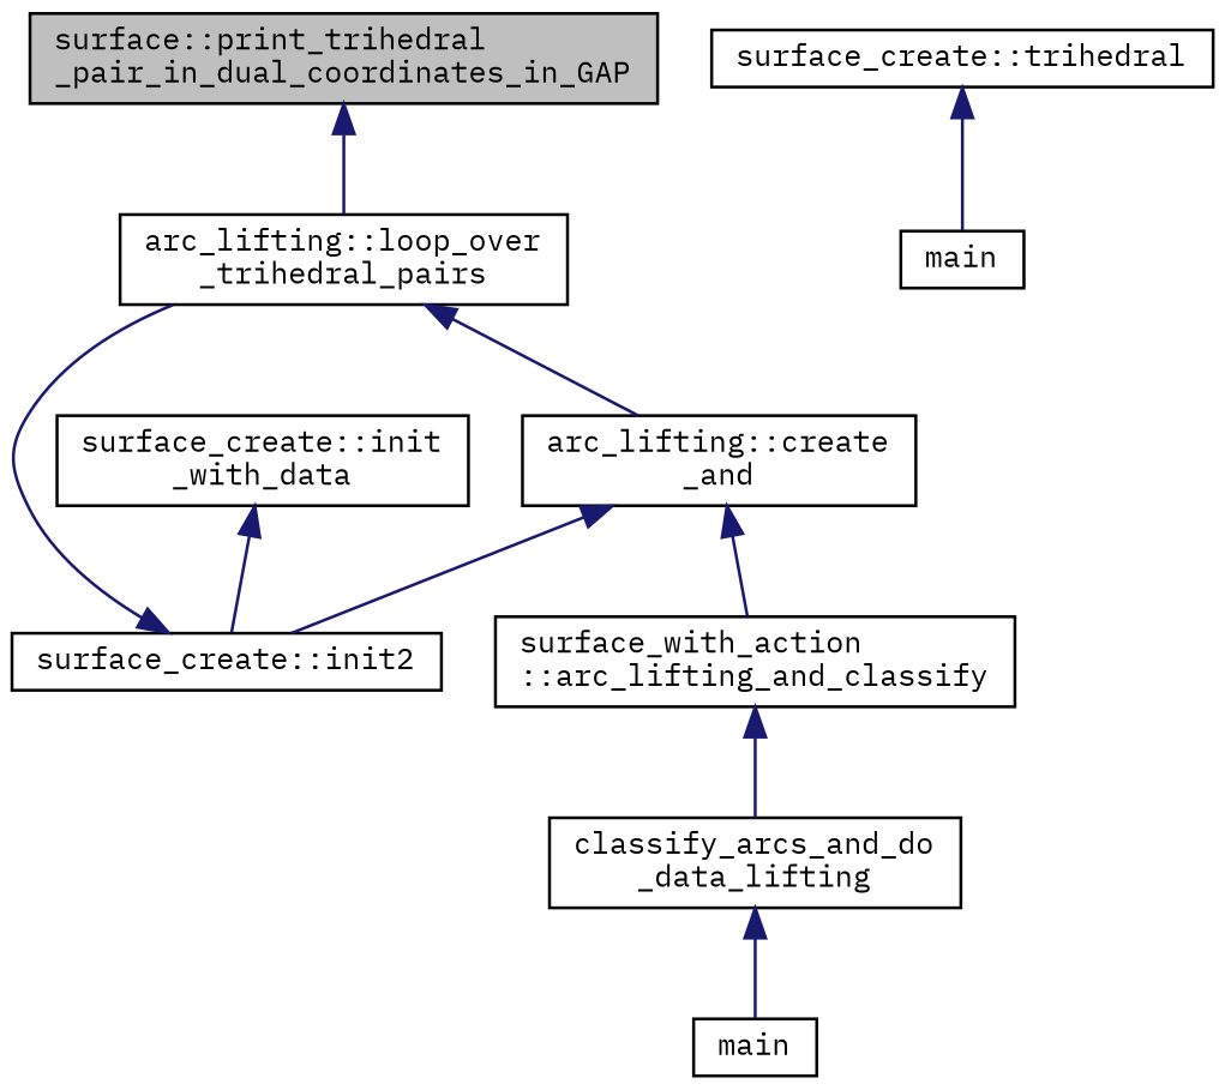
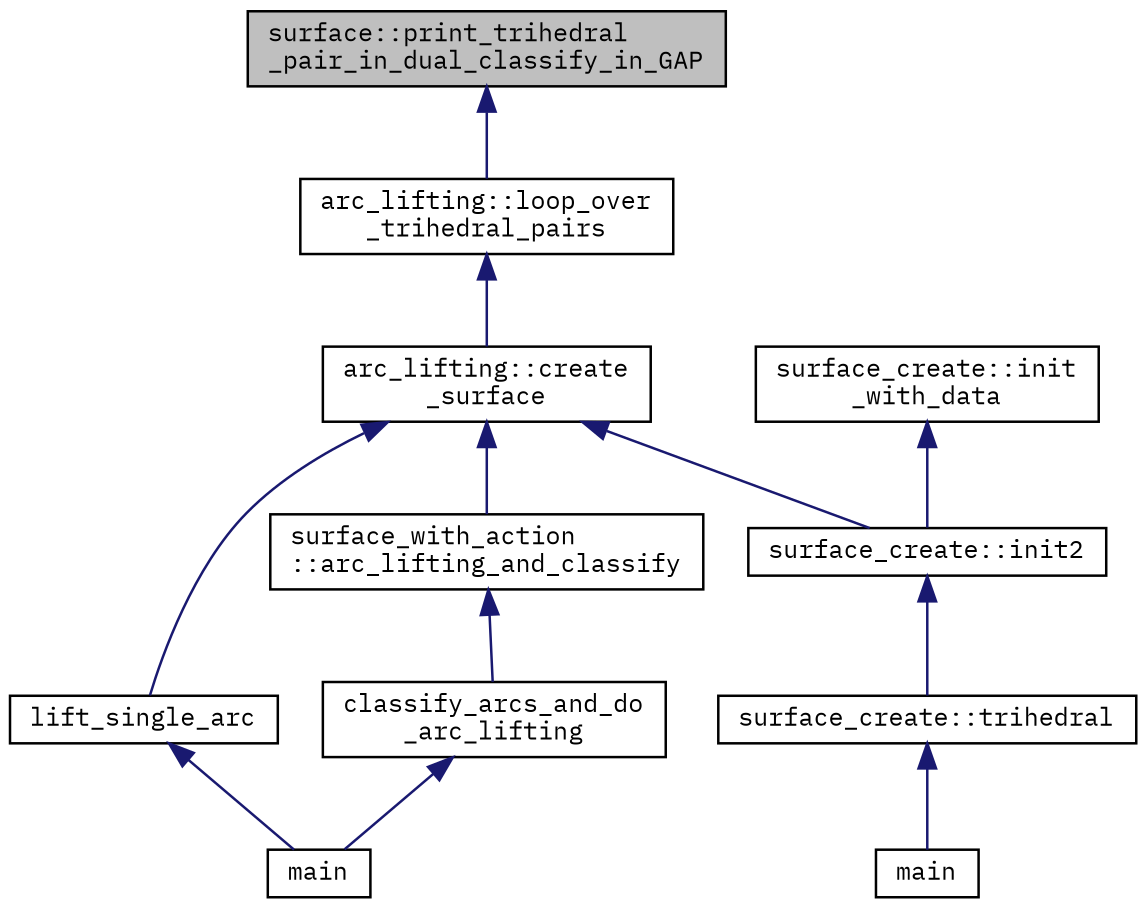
  digraph {
    fontname="IBM Plex Mono"
    rankdir=TB
    node [color=black fillcolor=white fontname="IBM Plex Mono" fontsize=10 shape=record style=filled]
    edge [color=midnightblue dir=back fontname="IBM Plex Mono" fontsize=10 labelfontname=Helvetica labelfontsize=10 style=solid]
-   n1 [fillcolor=grey75 fontcolor=black height=0.2 label="surface::print_trihedral\l_pair_in_dual_coordinates_in_GAP" width=0.4]
+   n1 [fillcolor=grey75 fontcolor=black height=0.2 label="surface::print_trihedral\l_pair_in_dual_classify_in_GAP" width=0.4]
    n2 [height=0.2 label="arc_lifting::loop_over\l_trihedral_pairs" width=0.4]
-   n3 [height=0.2 label="arc_lifting::create\l_and" width=0.4]
+   n3 [height=0.2 label="arc_lifting::create\l_surface" width=0.4]
+   n4 [height=0.2 label=lift_single_arc width=0.4]
    n5 [height=0.2 label="surface_create::init2" width=0.4]
    n6 [height=0.2 label="surface_with_action\l::arc_lifting_and_classify" width=0.4]
    n7 [height=0.2 label=main width=0.4]
    n8 [height=0.2 label="surface_create::trihedral" width=0.4]
-   n9 [height=0.2 label="classify_arcs_and_do\l_data_lifting" width=0.4]
+   n9 [height=0.2 label="classify_arcs_and_do\l_arc_lifting" width=0.4]
    n10 [height=0.2 label="surface_create::init\l_with_data" width=0.4]
    n11 [height=0.2 label=main width=0.4]
    n1 -> n2
    n2 -> n3
+   n3 -> n4
    n3 -> n5
    n3 -> n6
-   n5 -> n2
+   n4 -> n7
+   n5 -> n8
    n6 -> n9
    n8 -> n11
    n9 -> n7
    n10 -> n5
  }
